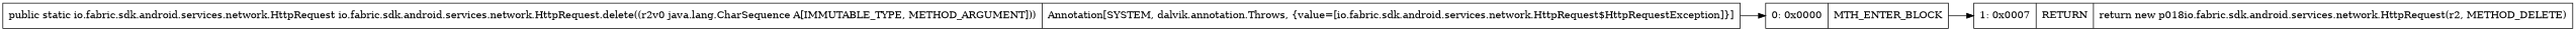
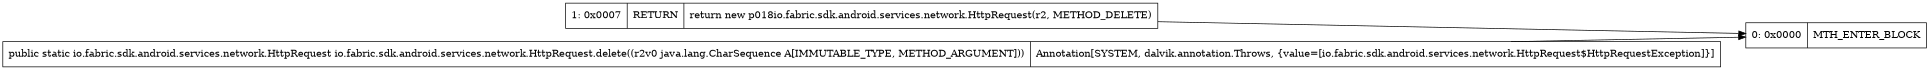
  digraph {
    rankdir=LR
    node [shape=record]
    n1 [label="{0\:\ 0x0000|MTH_ENTER_BLOCK\l}"]
    n2 [label="{1\:\ 0x0007|RETURN\l|return new p018io.fabric.sdk.android.services.network.HttpRequest(r2, METHOD_DELETE)\l}"]
    n3 [label="{public static io.fabric.sdk.android.services.network.HttpRequest io.fabric.sdk.android.services.network.HttpRequest.delete((r2v0 java.lang.CharSequence A[IMMUTABLE_TYPE, METHOD_ARGUMENT]))  | Annotation[SYSTEM, dalvik.annotation.Throws, \{value=[io.fabric.sdk.android.services.network.HttpRequest$HttpRequestException]\}]\l}"]
-   n1 -> n2
+   n2 -> n1
    n3 -> n1
  }
